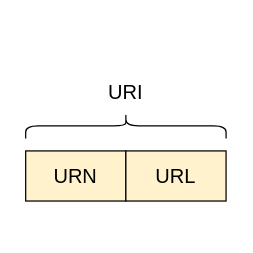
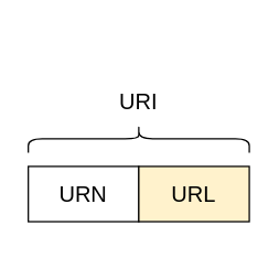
  <mxCell id="0" />
  <mxCell id="1" parent="0" />
- <mxCell id="2" value="&lt;font style=&quot;font-size: 16px&quot;&gt;URN&lt;/font&gt;" style="rounded=0;whiteSpace=wrap;html=1;fillColor=#fff2cc;" vertex="1" parent="1"><mxGeometry x="20" y="120" width="80" height="40" as="geometry" /></mxCell>
+ <mxCell id="2" value="&lt;font style=&quot;font-size: 16px&quot;&gt;URN&lt;/font&gt;" style="rounded=0;whiteSpace=wrap;html=1;" vertex="1" parent="1"><mxGeometry x="20" y="120" width="80" height="40" as="geometry" /></mxCell>
  <mxCell id="3" value="&lt;font style=&quot;font-size: 16px&quot;&gt;URL&lt;/font&gt;" style="rounded=0;whiteSpace=wrap;html=1;fillColor=#fff2cc;" vertex="1" parent="1"><mxGeometry x="100" y="120" width="80" height="40" as="geometry" /></mxCell>
  <mxCell id="4" value="" style="shape=curlyBracket;whiteSpace=wrap;html=1;rounded=1;rotation=90;" vertex="1" parent="1"><mxGeometry x="90" y="20" width="20" height="160" as="geometry" /></mxCell>
  <mxCell id="5" value="&lt;font style=&quot;font-size: 16px&quot;&gt;URI&lt;/font&gt;" style="text;html=1;strokeColor=none;fillColor=none;align=center;verticalAlign=middle;whiteSpace=wrap;rounded=0;" vertex="1" parent="1"><mxGeometry x="80" y="63" width="40" height="20" as="geometry" /></mxCell>
